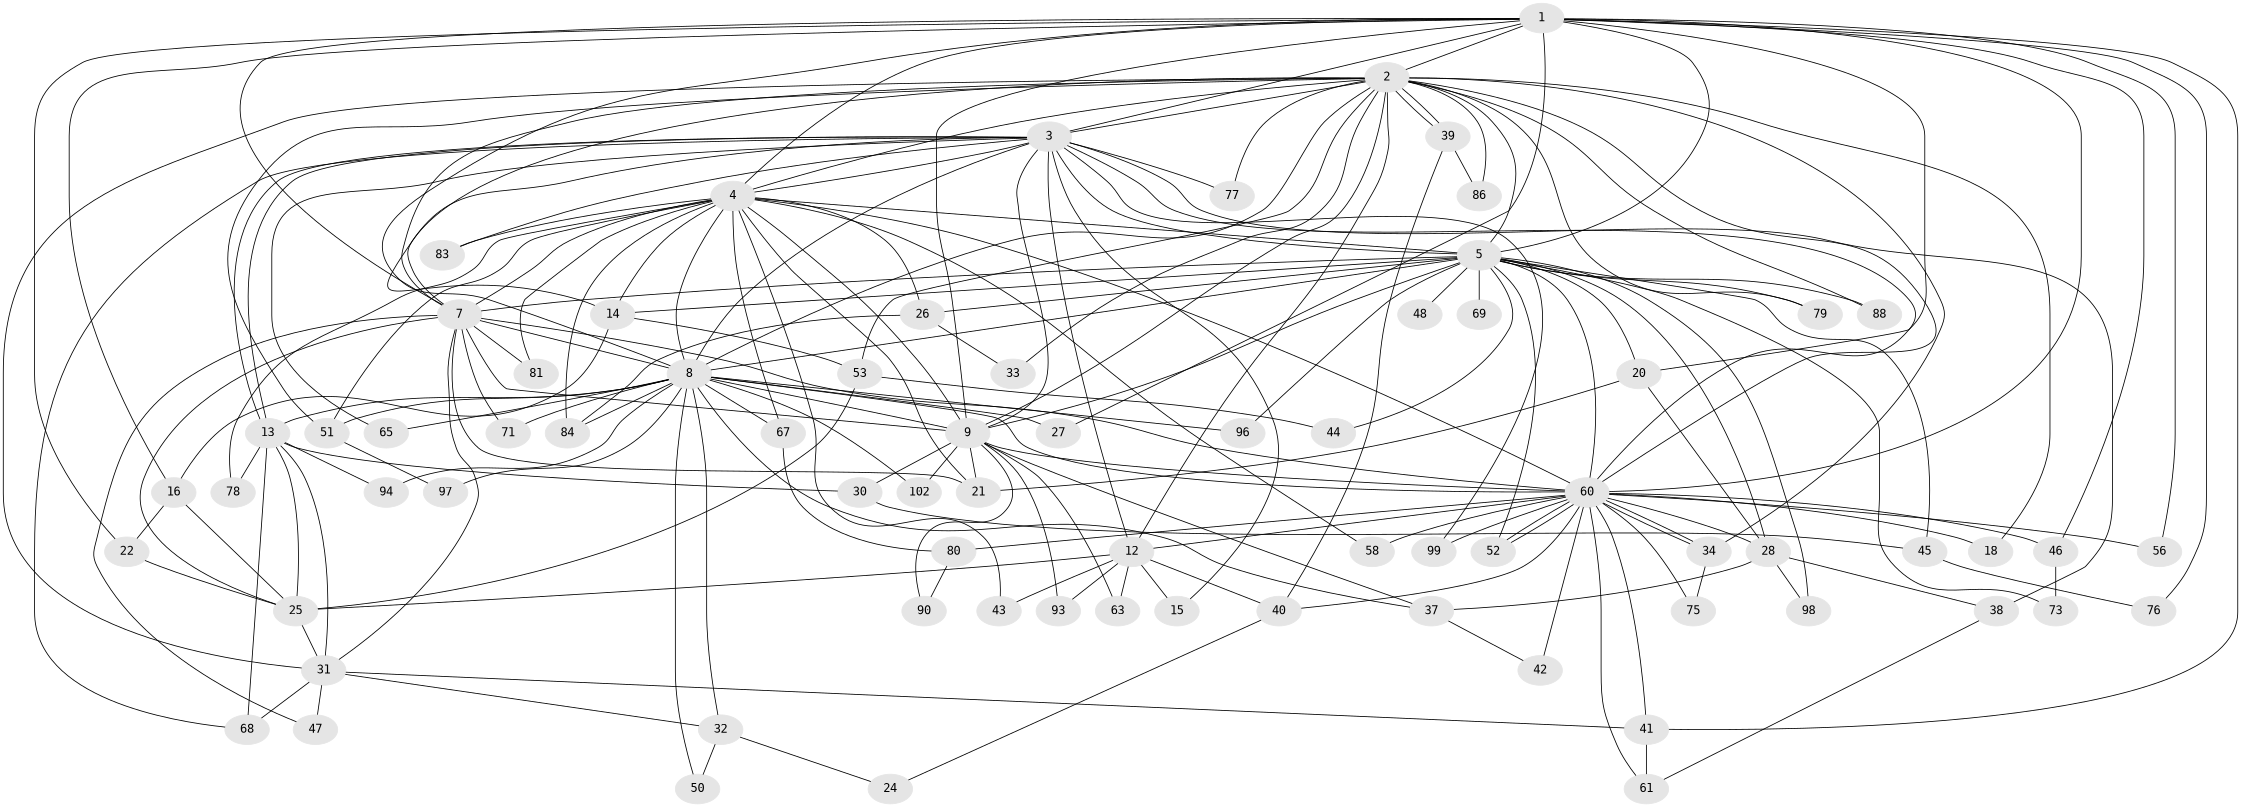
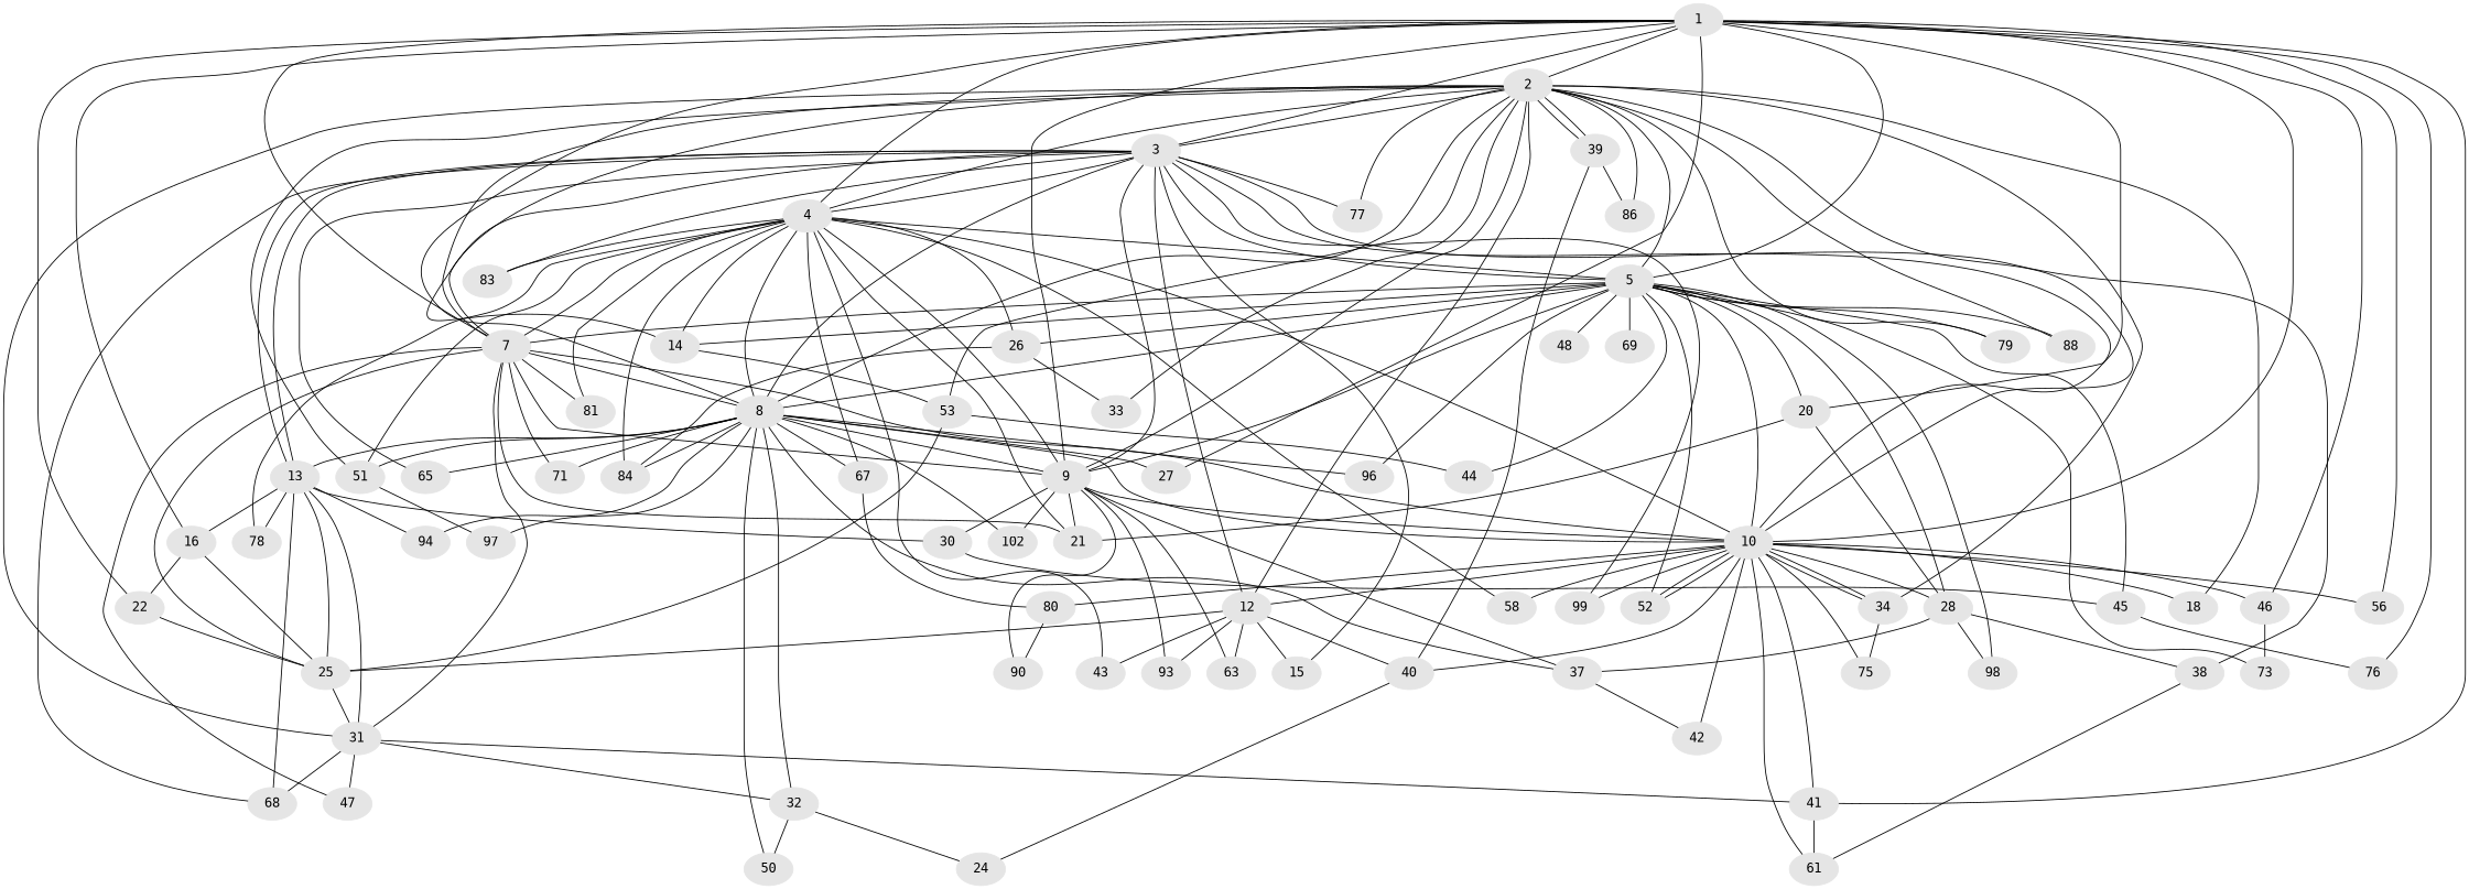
  graph {
    fontname="DejaVu Sans Mono"
    node [color=gray90 fontname="DejaVu Sans Mono" style=filled]
    edge [fontname="DejaVu Sans Mono"]
    2 [super="+91"]
    3 [super="+87"]
    4 [super="+11"]
    5 [super="+6"]
    7 [super="+82"]
    8 [super="+57"]
    9 [super="+19"]
-   10 [super="+60" label=60]
+   10 [super="+60"]
    12 [super="+17"]
    14 [super="+62"]
    18
    n12 [label=53 super="+100"]
    31 [super="+36"]
    33
    34 [super="+89"]
    39
    51 [super="+85"]
    77
    79
    86
    88
    1
    16 [super="+72"]
    20 [super="+24"]
    22
    27
    41 [super="+59"]
    46 [super="+70"]
    56
    76
    13 [super="+29"]
    15
    38
    65
    68 [super="+74"]
    83
    99
    21 [super="+53"]
    26 [super="+103"]
    43
    58
    67
    78
    81
    84 [super="+92"]
    28 [super="+66"]
    44
    45
    48
    52 [super="+55"]
    69
    73
    96
    98
    25 [super="+101"]
    47
    71
    32
    37 [super="+64"]
    50
    94
    97
    102
    30
    63
    90
    93
    40 [super="+49"]
    42
    61 [super="+95"]
    75
    80
    n73 [label=24]
    2 -- 3
    2 -- 4 [weight=2]
    2 -- 5 [weight=2]
    2 -- 7
    2 -- 8
    2 -- 9
    2 -- 10
    2 -- 12
    2 -- 14
    2 -- 18
    2 -- n12
    2 -- 31
    2 -- 33
    2 -- 34
    2 -- 39
    2 -- 39
    2 -- 51
    2 -- 77
    2 -- 79
    2 -- 86
    2 -- 88
    3 -- 4
    3 -- 5 [weight=2]
    3 -- 7
    3 -- 8
    3 -- 9
    3 -- 10 [weight=2]
    3 -- 12
    3 -- 77
    3 -- 13
    3 -- 13
    3 -- 15
    3 -- 38
    3 -- 65
    3 -- 68
    3 -- 83
    3 -- 99
    4 -- 5 [weight=2]
    4 -- 7
    4 -- 8 [weight=2]
    4 -- 9
    4 -- 10
    4 -- 14
    4 -- 51
    4 -- 83
    4 -- 21
    4 -- 26
    4 -- 43
    4 -- 58
    4 -- 67
    4 -- 78
    4 -- 81
    4 -- 84
    5 -- 7 [weight=2]
    5 -- 8 [weight=2]
    5 -- 9 [weight=2]
    5 -- 10 [weight=3]
    5 -- 14
    5 -- 79
    5 -- 88
    5 -- 20
    5 -- 26
    5 -- 28
    5 -- 44
    5 -- 45
    5 -- 48
    5 -- 52
    5 -- 69
    5 -- 73
    5 -- 96
    5 -- 98
    7 -- 8
    7 -- 9
    7 -- 10
    7 -- 31
    7 -- 21
    7 -- 81
    7 -- 25
    7 -- 47
    7 -- 71
    8 -- 9
    8 -- 10
    8 -- 51
    8 -- 27
    8 -- 13
    8 -- 65
    8 -- 67
    8 -- 84
    8 -- 96
    8 -- 71
    8 -- 32
    8 -- 37
    8 -- 50
    8 -- 94
    8 -- 97
    8 -- 102
    9 -- 10
    9 -- 21
    9 -- 37
    9 -- 102
    9 -- 30
    9 -- 63
    9 -- 90
    9 -- 93
    10 -- 12
    10 -- 18
    10 -- 34
    10 -- 34
    10 -- 41
    10 -- 46
    10 -- 56
    10 -- 99
    10 -- 58
    10 -- 28
    10 -- 52
    10 -- 52
    10 -- 40
    10 -- 42
    10 -- 61
    10 -- 75
    10 -- 80
    12 -- 15
    12 -- 43
    12 -- 25
    12 -- 63
    12 -- 93
    12 -- 40
    14 -- n12
    n12 -- 44
    n12 -- 25
    31 -- 41
    31 -- 68
    31 -- 47
    31 -- 32
    34 -- 75
    39 -- 86
    39 -- 40
    51 -- 97
    1 -- 2
    1 -- 3
    1 -- 4
    1 -- 5 [weight=2]
    1 -- 7
    1 -- 8
    1 -- 9 [weight=2]
    1 -- 10
    1 -- 16
    1 -- 20
    1 -- 22
    1 -- 27
    1 -- 41
    1 -- 46
    1 -- 56
    1 -- 76
    16 -- 22
    16 -- 25
    20 -- 21
    20 -- 28
    22 -- 25
    41 -- 61
    46 -- 73
    13 -- 31
-   14 -- 16
+   13 -- 16
    13 -- 68
    13 -- 78
    13 -- 25
    13 -- 94
    13 -- 30
    38 -- 61
    26 -- 33
    26 -- 84
    67 -- 80
    28 -- 38
    28 -- 98
    28 -- 37
    45 -- 76
    25 -- 31
    32 -- 50
    32 -- n73
    37 -- 42
    30 -- 45
    40 -- n73
    80 -- 90
  }
